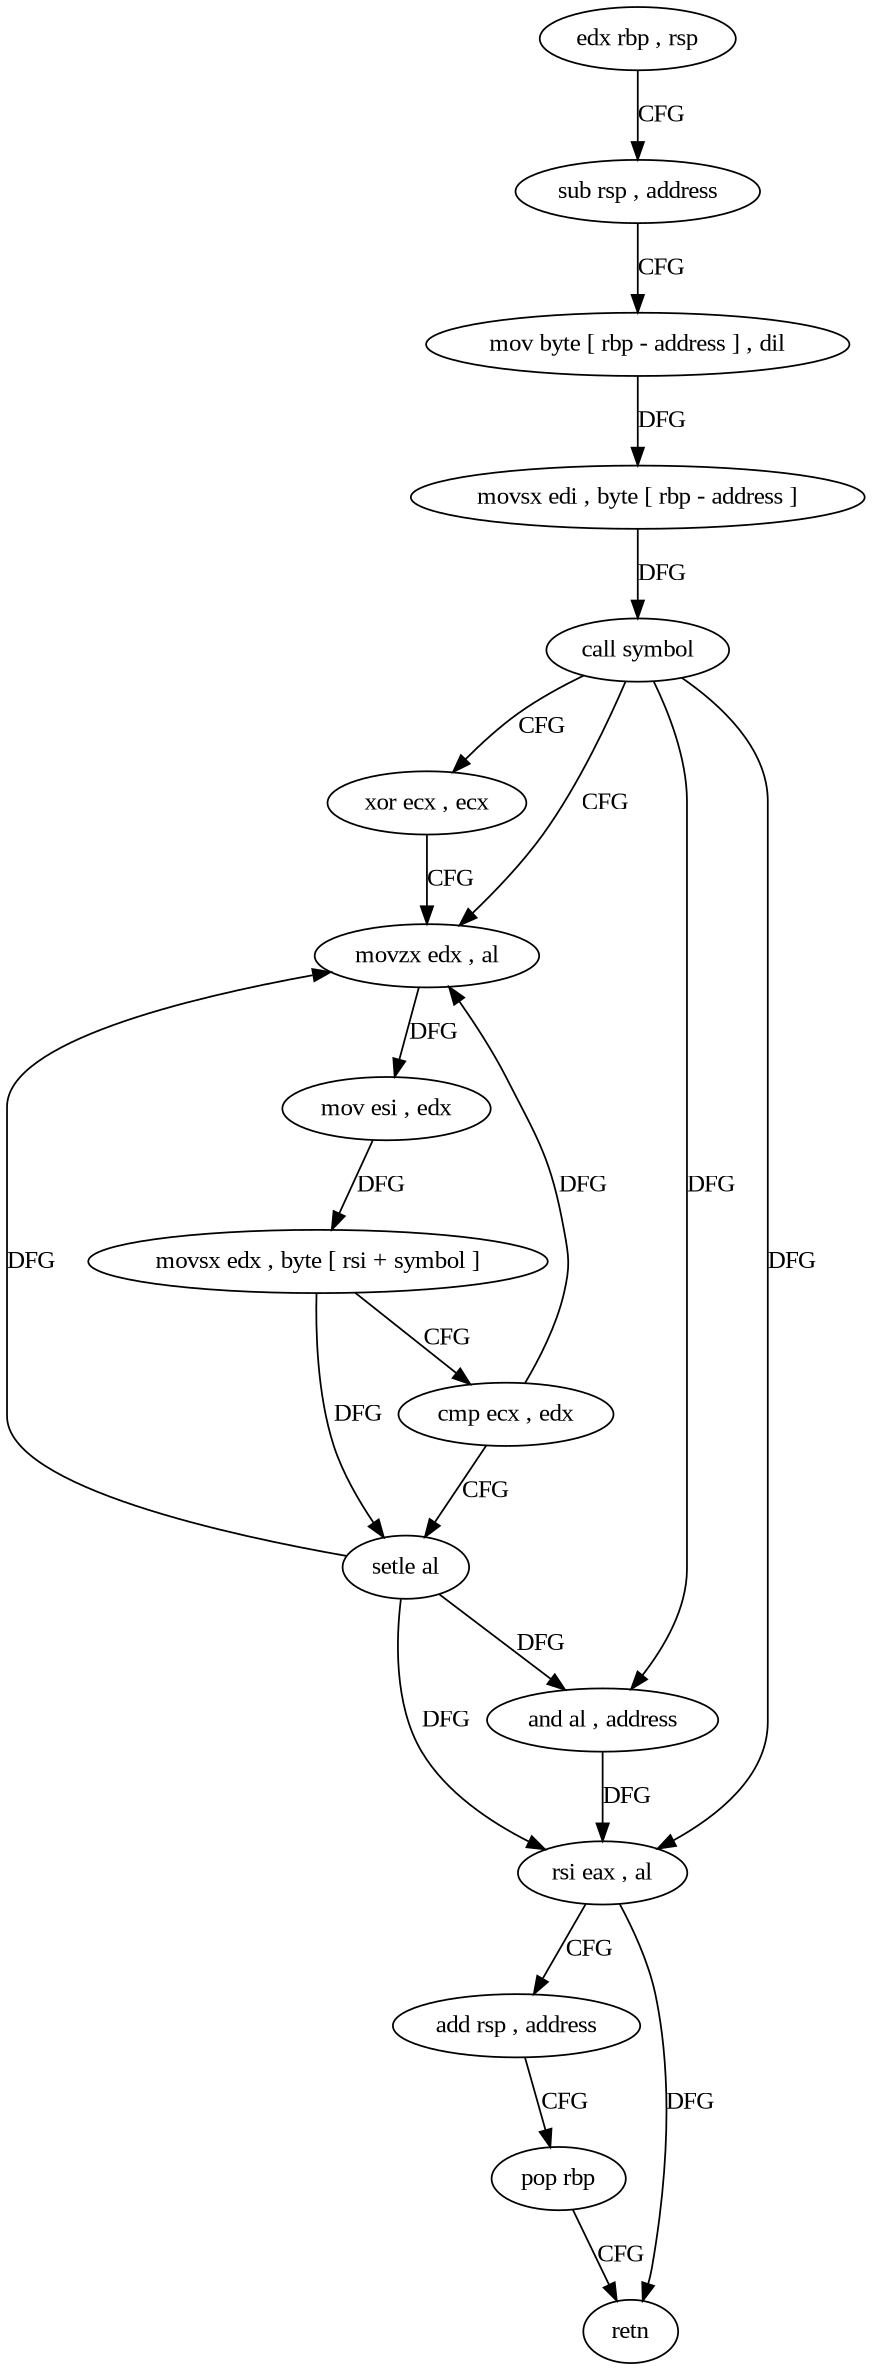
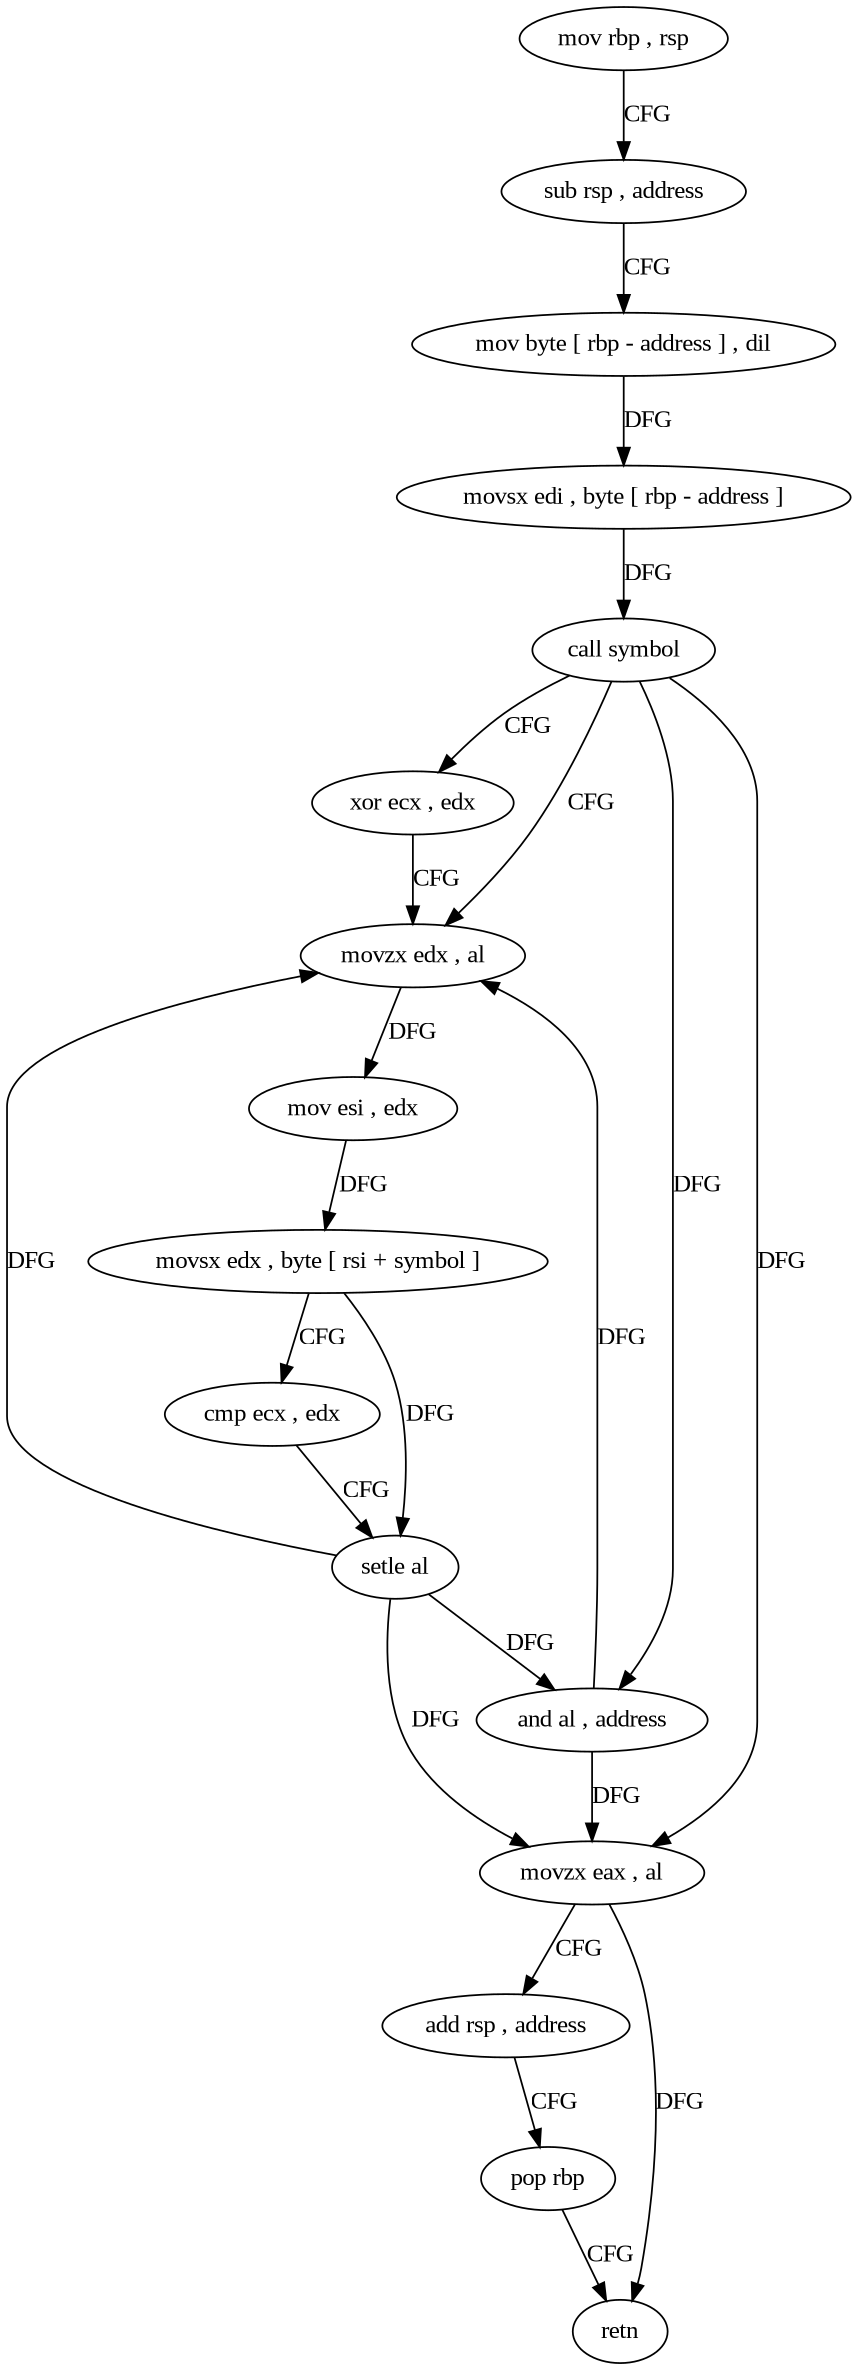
  digraph {
    fontname="Liberation Serif"
    node [fontname="Liberation Serif"]
    edge [fontname="Liberation Serif"]
-   n1 [label="edx rbp , rsp"]
+   n1 [label="mov rbp , rsp"]
    n2 [label="sub rsp , address"]
    n3 [label="mov byte [ rbp - address ] , dil"]
    n4 [label="movsx edi , byte [ rbp - address ]"]
    n5 [label="call symbol"]
-   n6 [label="xor ecx , ecx"]
+   n6 [label="xor ecx , edx"]
    n7 [label="movzx edx , al"]
    n8 [label="and al , address"]
-   n9 [label="rsi eax , al"]
+   n9 [label="movzx eax , al"]
    n10 [label="mov esi , edx"]
    n11 [label="add rsp , address"]
    n12 [label=retn]
    n13 [label="movsx edx , byte [ rsi + symbol ]"]
    n14 [label="cmp ecx , edx"]
    n15 [label="setle al"]
    n16 [label="pop rbp"]
    n1 -> n2 [label=CFG]
    n2 -> n3 [label=CFG]
    n3 -> n4 [label=DFG]
    n4 -> n5 [label=DFG]
    n5 -> n6 [label=CFG]
    n5 -> n7 [label=CFG]
    n5 -> n8 [label=DFG]
    n5 -> n9 [label=DFG]
    n6 -> n7 [label=CFG]
    n7 -> n10 [label=DFG]
-   n14 -> n7 [label=DFG]
+   n8 -> n7 [label=DFG]
    n8 -> n9 [label=DFG]
    n9 -> n11 [label=CFG]
    n9 -> n12 [label=DFG]
    n10 -> n13 [label=DFG]
    n11 -> n16 [label=CFG]
    n13 -> n14 [label=CFG]
    n13 -> n15 [label=DFG]
    n14 -> n15 [label=CFG]
    n15 -> n7 [label=DFG]
    n15 -> n8 [label=DFG]
    n15 -> n9 [label=DFG]
    n16 -> n12 [label=CFG]
  }
